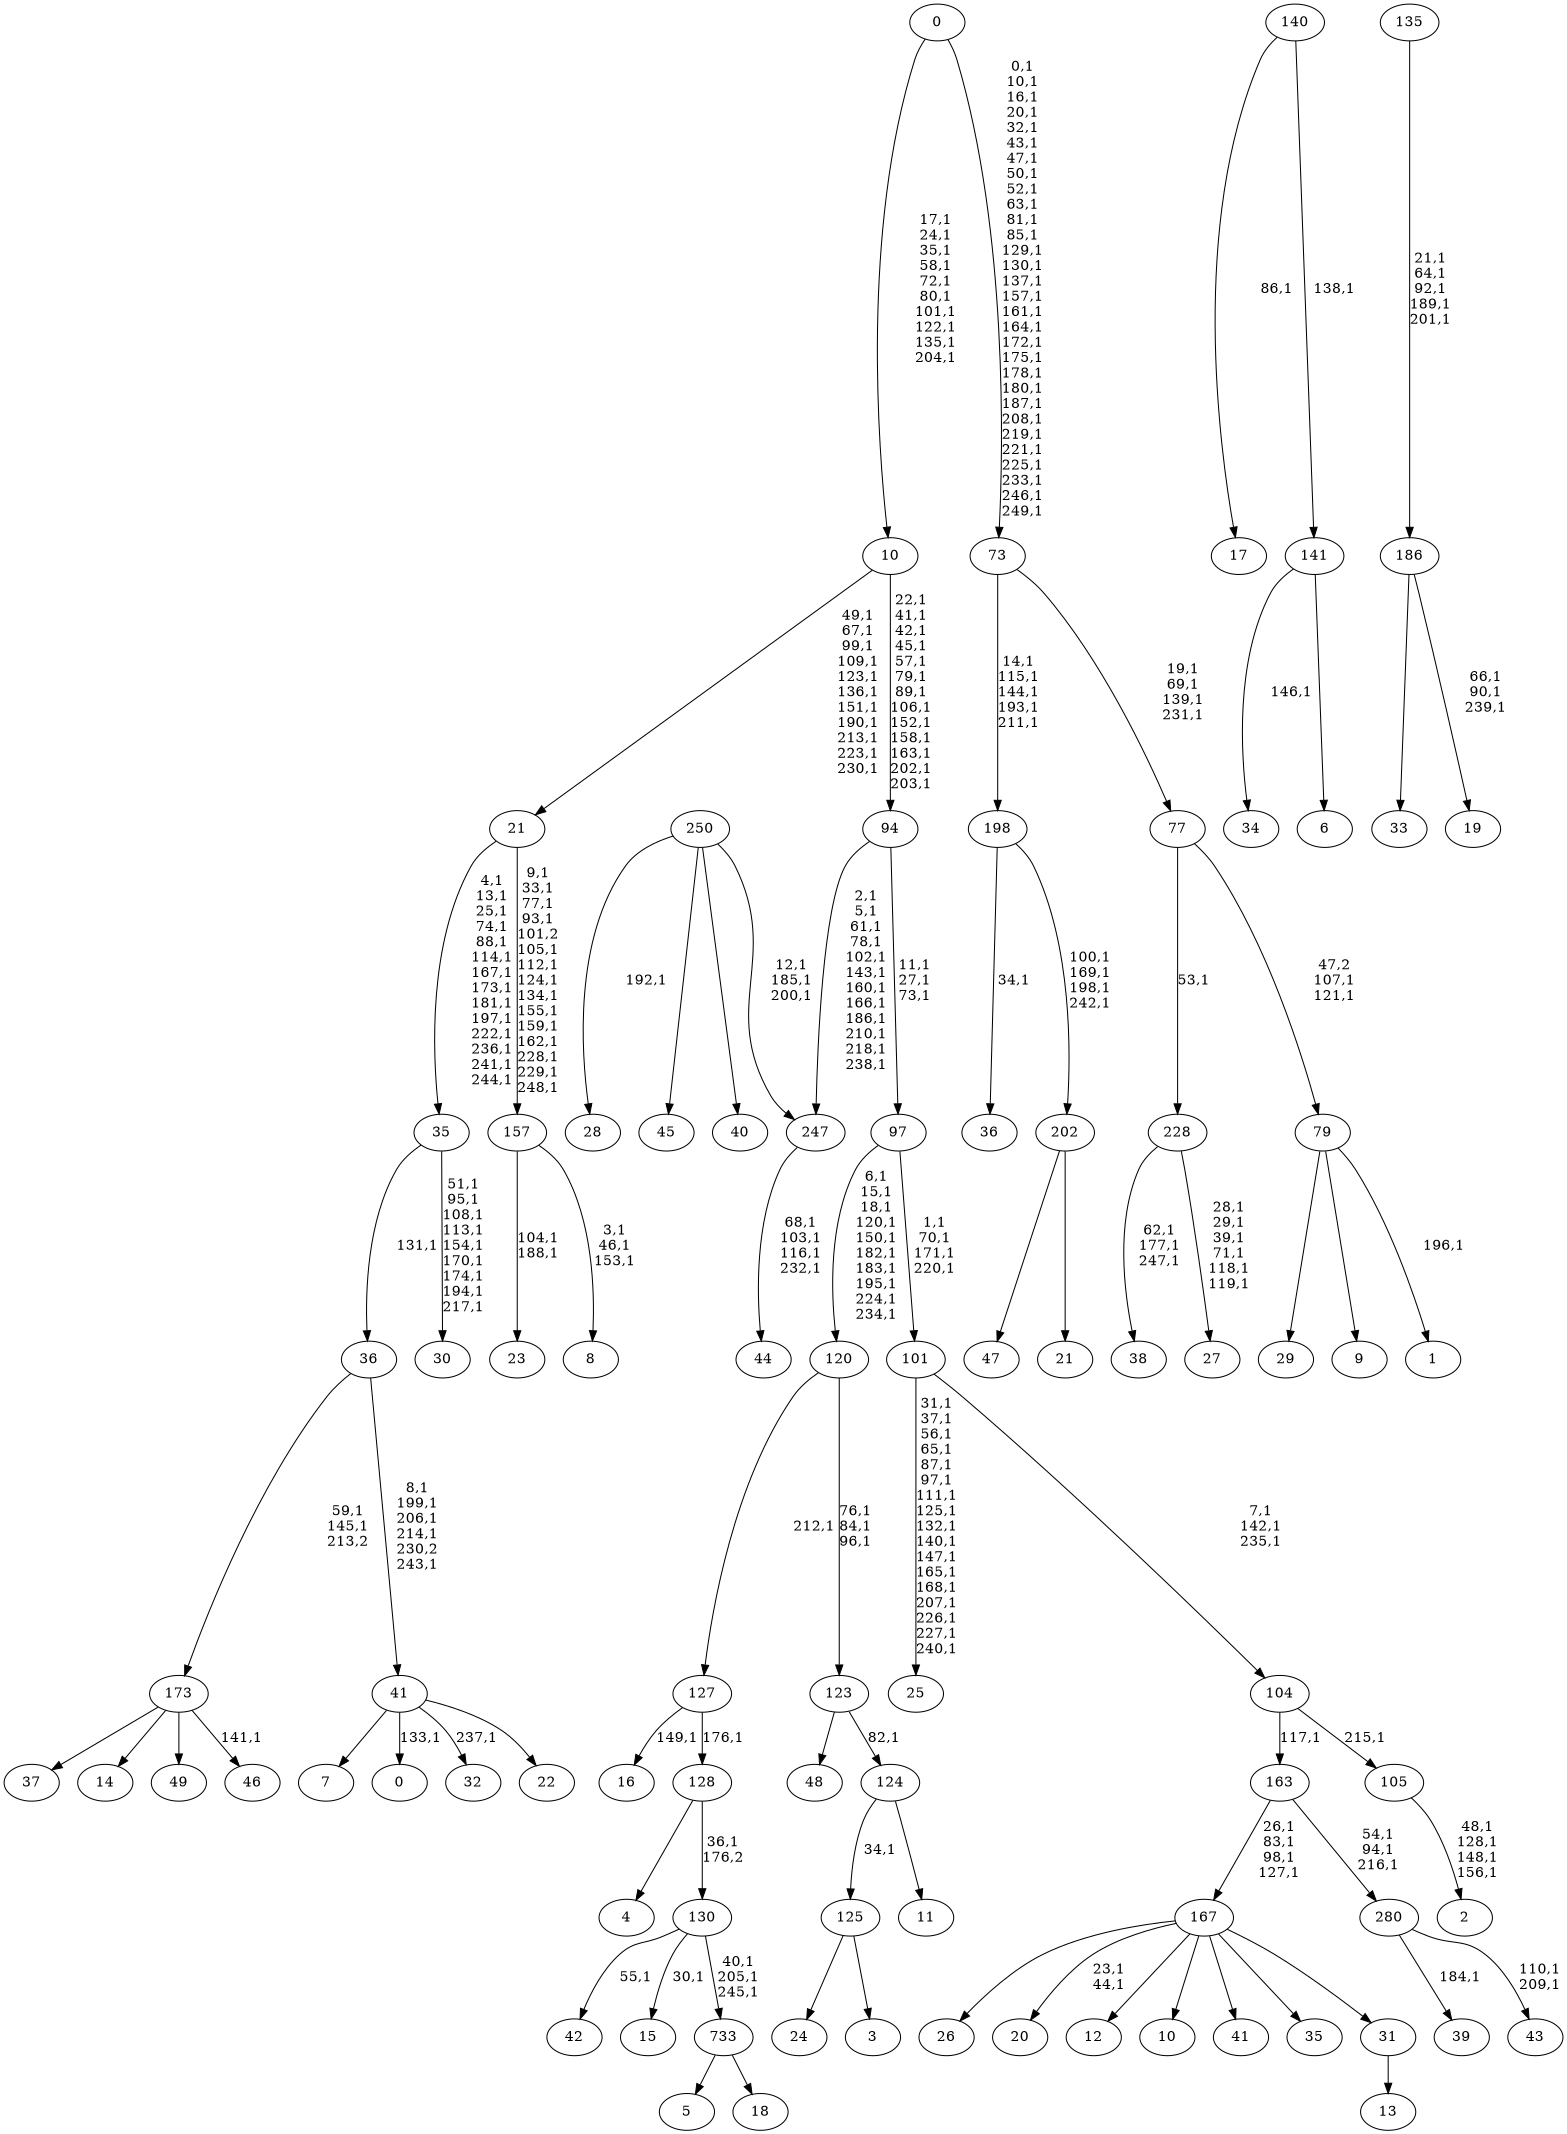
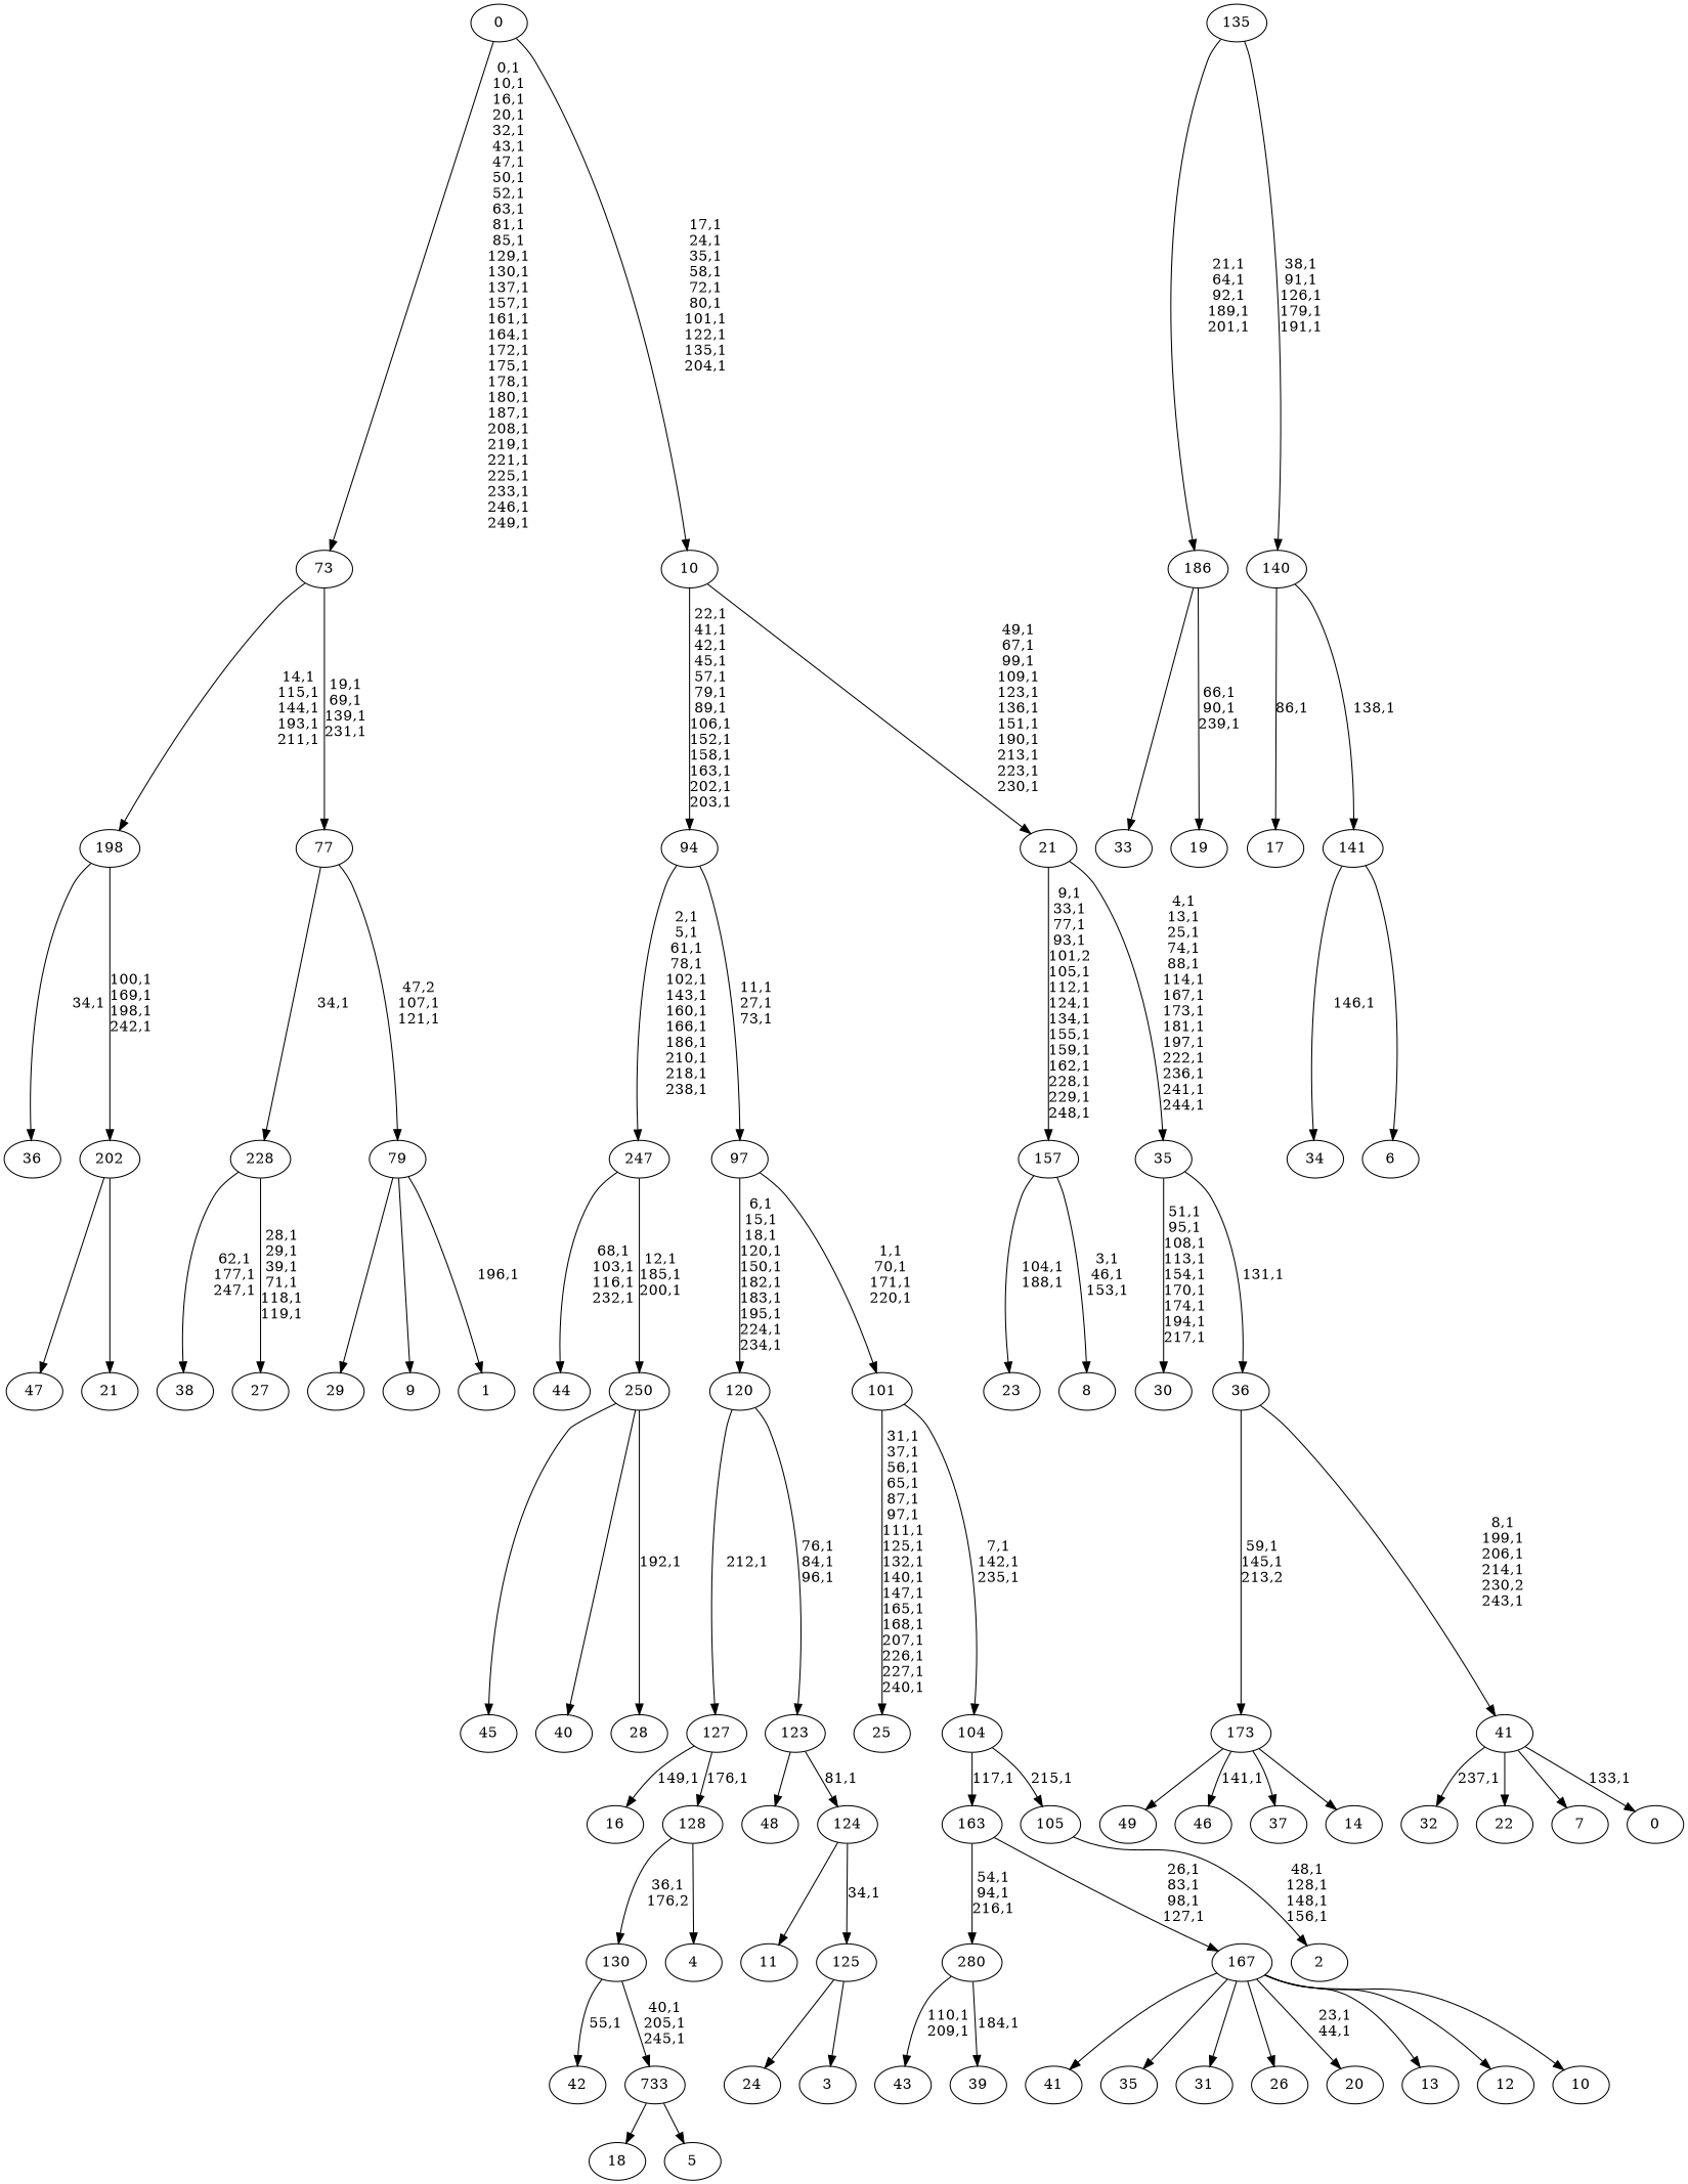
  digraph {
    n1 [label=49]
    n2 [label=48]
    n3 [label=47]
    n4 [label=46]
    n5 [label=45]
    n6 [label=44]
    n7 [label=43]
    n8 [label=42]
    n9 [label=41]
    n10 [label=40]
    n11 [label=39]
    280
    n13 [label=38]
    n14 [label=37]
    n15 [label=36]
    n16 [label=35]
    n17 [label=34]
    n18 [label=33]
    n19 [label=32]
    n20 [label=31]
    n21 [label=30]
    n22 [label=29]
    n23 [label=28]
    250
    247
    n26 [label=27]
    228
    n28 [label=26]
    n29 [label=25]
    n30 [label=24]
    n31 [label=23]
    n32 [label=22]
    n33 [label=21]
    202
    198
    n36 [label=20]
    n37 [label=19]
    186
    n39 [label=18]
    n40 [label=17]
    n41 [label=16]
-   n42 [label=15]
    n43 [label=14]
    173
    n45 [label=13]
    n46 [label=12]
    n47 [label=11]
    n48 [label=10]
    167
    163
    n51 [label=9]
    n52 [label=8]
    157
    n54 [label=7]
    n55 [label=6]
    141
    140
    135
    n59 [label=5]
    n60 [label=733]
    130
    n62 [label=4]
    128
    127
    n65 [label=3]
    125
    124
    123
    120
    n70 [label=2]
    105
    104
    101
    97
    94
    n76 [label=1]
    79
    77
    73
    n80 [label=0]
    41
    36
    35
    21
    10
    0
    280 -> n7 [label="110,1\n209,1"]
    280 -> n11 [label="184,1"]
    250 -> n5
    250 -> n10
    250 -> n23 [label="192,1"]
    247 -> n6 [label="68,1\n103,1\n116,1\n232,1"]
-   250 -> 247 [label="12,1\n185,1\n200,1"]
+   247 -> 250 [label="12,1\n185,1\n200,1"]
    228 -> n13 [label="62,1\n177,1\n247,1"]
    228 -> n26 [label="28,1\n29,1\n39,1\n71,1\n118,1\n119,1"]
    202 -> n3
    202 -> n33
    198 -> n15 [label="34,1"]
    198 -> 202 [label="100,1\n169,1\n198,1\n242,1"]
    186 -> n18
    186 -> n37 [label="66,1\n90,1\n239,1"]
    173 -> n1
    173 -> n4 [label="141,1"]
    173 -> n14
    173 -> n43
    167 -> n9
    167 -> n16
    167 -> n20
    167 -> n28
    167 -> n36 [label="23,1\n44,1"]
-   n20 -> n45
+   167 -> n45
    167 -> n46
    167 -> n48
    163 -> 280 [label="54,1\n94,1\n216,1"]
    163 -> 167 [label="26,1\n83,1\n98,1\n127,1"]
    157 -> n31 [label="104,1\n188,1"]
    157 -> n52 [label="3,1\n46,1\n153,1"]
    141 -> n17 [label="146,1"]
    141 -> n55
    140 -> n40 [label="86,1"]
    140 -> 141 [label="138,1"]
    135 -> 186 [label="21,1\n64,1\n92,1\n189,1\n201,1"]
+   135 -> 140 [label="38,1\n91,1\n126,1\n179,1\n191,1"]
    n60 -> n39
    n60 -> n59
    130 -> n8 [label="55,1"]
-   130 -> n42 [label="30,1"]
    130 -> n60 [label="40,1\n205,1\n245,1"]
    128 -> 130 [label="36,1\n176,2"]
    128 -> n62
    127 -> n41 [label="149,1"]
    127 -> 128 [label="176,1"]
    125 -> n30
    125 -> n65
    124 -> n47
    124 -> 125 [label="34,1"]
    123 -> n2
-   123 -> 124 [label="82,1"]
+   123 -> 124 [label="81,1"]
    120 -> 127 [label="212,1"]
    120 -> 123 [label="76,1\n84,1\n96,1"]
    105 -> n70 [label="48,1\n128,1\n148,1\n156,1"]
    104 -> 163 [label="117,1"]
    104 -> 105 [label="215,1"]
    101 -> n29 [label="31,1\n37,1\n56,1\n65,1\n87,1\n97,1\n111,1\n125,1\n132,1\n140,1\n147,1\n165,1\n168,1\n207,1\n226,1\n227,1\n240,1"]
    101 -> 104 [label="7,1\n142,1\n235,1"]
    97 -> 120 [label="6,1\n15,1\n18,1\n120,1\n150,1\n182,1\n183,1\n195,1\n224,1\n234,1"]
    97 -> 101 [label="1,1\n70,1\n171,1\n220,1"]
    94 -> 247 [label="2,1\n5,1\n61,1\n78,1\n102,1\n143,1\n160,1\n166,1\n186,1\n210,1\n218,1\n238,1"]
    94 -> 97 [label="11,1\n27,1\n73,1"]
    79 -> n22
    79 -> n51
    79 -> n76 [label="196,1"]
-   77 -> 228 [label="53,1"]
+   77 -> 228 [label="34,1"]
    77 -> 79 [label="47,2\n107,1\n121,1"]
    73 -> 198 [label="14,1\n115,1\n144,1\n193,1\n211,1"]
    73 -> 77 [label="19,1\n69,1\n139,1\n231,1"]
    41 -> n19 [label="237,1"]
    41 -> n32
    41 -> n54
    41 -> n80 [label="133,1"]
    36 -> 173 [label="59,1\n145,1\n213,2"]
    36 -> 41 [label="8,1\n199,1\n206,1\n214,1\n230,2\n243,1"]
    35 -> n21 [label="51,1\n95,1\n108,1\n113,1\n154,1\n170,1\n174,1\n194,1\n217,1"]
    35 -> 36 [label="131,1"]
    21 -> 157 [label="9,1\n33,1\n77,1\n93,1\n101,2\n105,1\n112,1\n124,1\n134,1\n155,1\n159,1\n162,1\n228,1\n229,1\n248,1"]
    21 -> 35 [label="4,1\n13,1\n25,1\n74,1\n88,1\n114,1\n167,1\n173,1\n181,1\n197,1\n222,1\n236,1\n241,1\n244,1"]
    10 -> 94 [label="22,1\n41,1\n42,1\n45,1\n57,1\n79,1\n89,1\n106,1\n152,1\n158,1\n163,1\n202,1\n203,1"]
    10 -> 21 [label="49,1\n67,1\n99,1\n109,1\n123,1\n136,1\n151,1\n190,1\n213,1\n223,1\n230,1"]
    0 -> 73 [label="0,1\n10,1\n16,1\n20,1\n32,1\n43,1\n47,1\n50,1\n52,1\n63,1\n81,1\n85,1\n129,1\n130,1\n137,1\n157,1\n161,1\n164,1\n172,1\n175,1\n178,1\n180,1\n187,1\n208,1\n219,1\n221,1\n225,1\n233,1\n246,1\n249,1"]
    0 -> 10 [label="17,1\n24,1\n35,1\n58,1\n72,1\n80,1\n101,1\n122,1\n135,1\n204,1"]
  }
